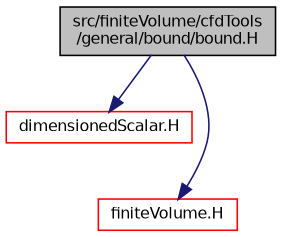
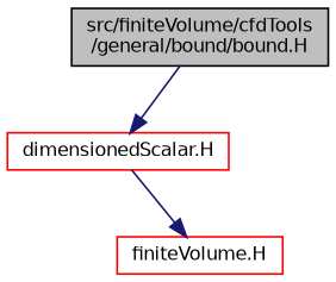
  digraph {
    node [color=red fontname=Helvetica fontsize=10 shape=record]
    edge [color=midnightblue fontname=Helvetica fontsize=10 labelfontname=Helvetica labelfontsize=10 style=solid]
    n1 [color=black fillcolor=grey75 fontcolor=black height=0.2 label="src/finiteVolume/cfdTools\l/general/bound/bound.H" style=filled width=0.4]
    n2 [height=0.2 label="dimensionedScalar.H" width=0.4]
    n3 [height=0.2 label="finiteVolume.H" width=0.4]
    n1 -> n2
-   n1 -> n3
+   n2 -> n3
  }
